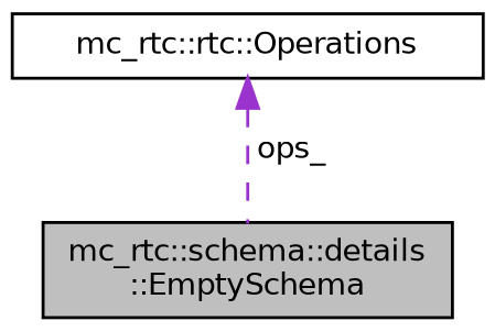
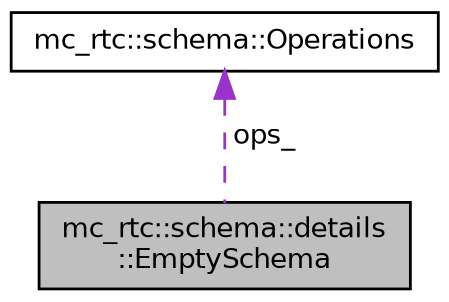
  digraph {
    node [color=black fontname=Helvetica fontsize=10 shape=record style=filled]
    n1 [fillcolor=grey75 fontcolor=black height=0.2 label="mc_rtc::schema::details\l::EmptySchema" width=0.4]
-   n2 [fillcolor=white height=0.2 label="mc_rtc::rtc::Operations" width=0.4]
+   n2 [fillcolor=white height=0.2 label="mc_rtc::schema::Operations" width=0.4]
    n2 -> n1 [color=darkorchid3 dir=back fontname=Helvetica fontsize=10 label=" ops_" labelfontname=Helvetica labelfontsize=10 style=dashed]
  }
